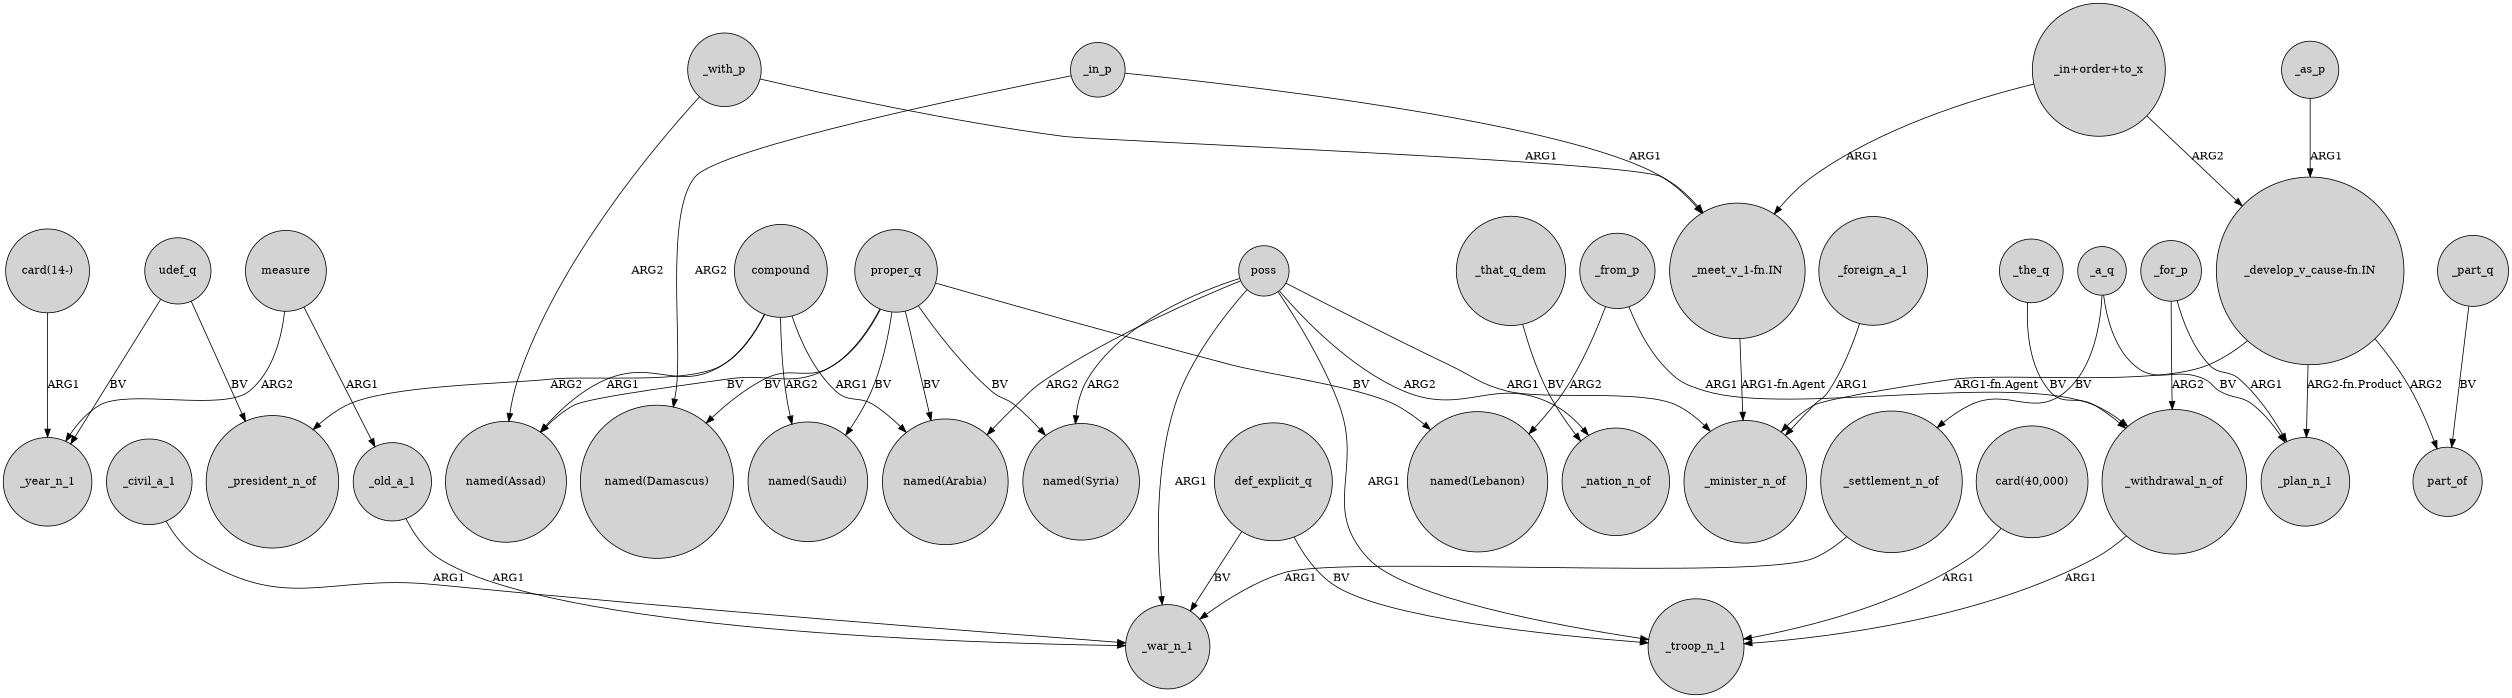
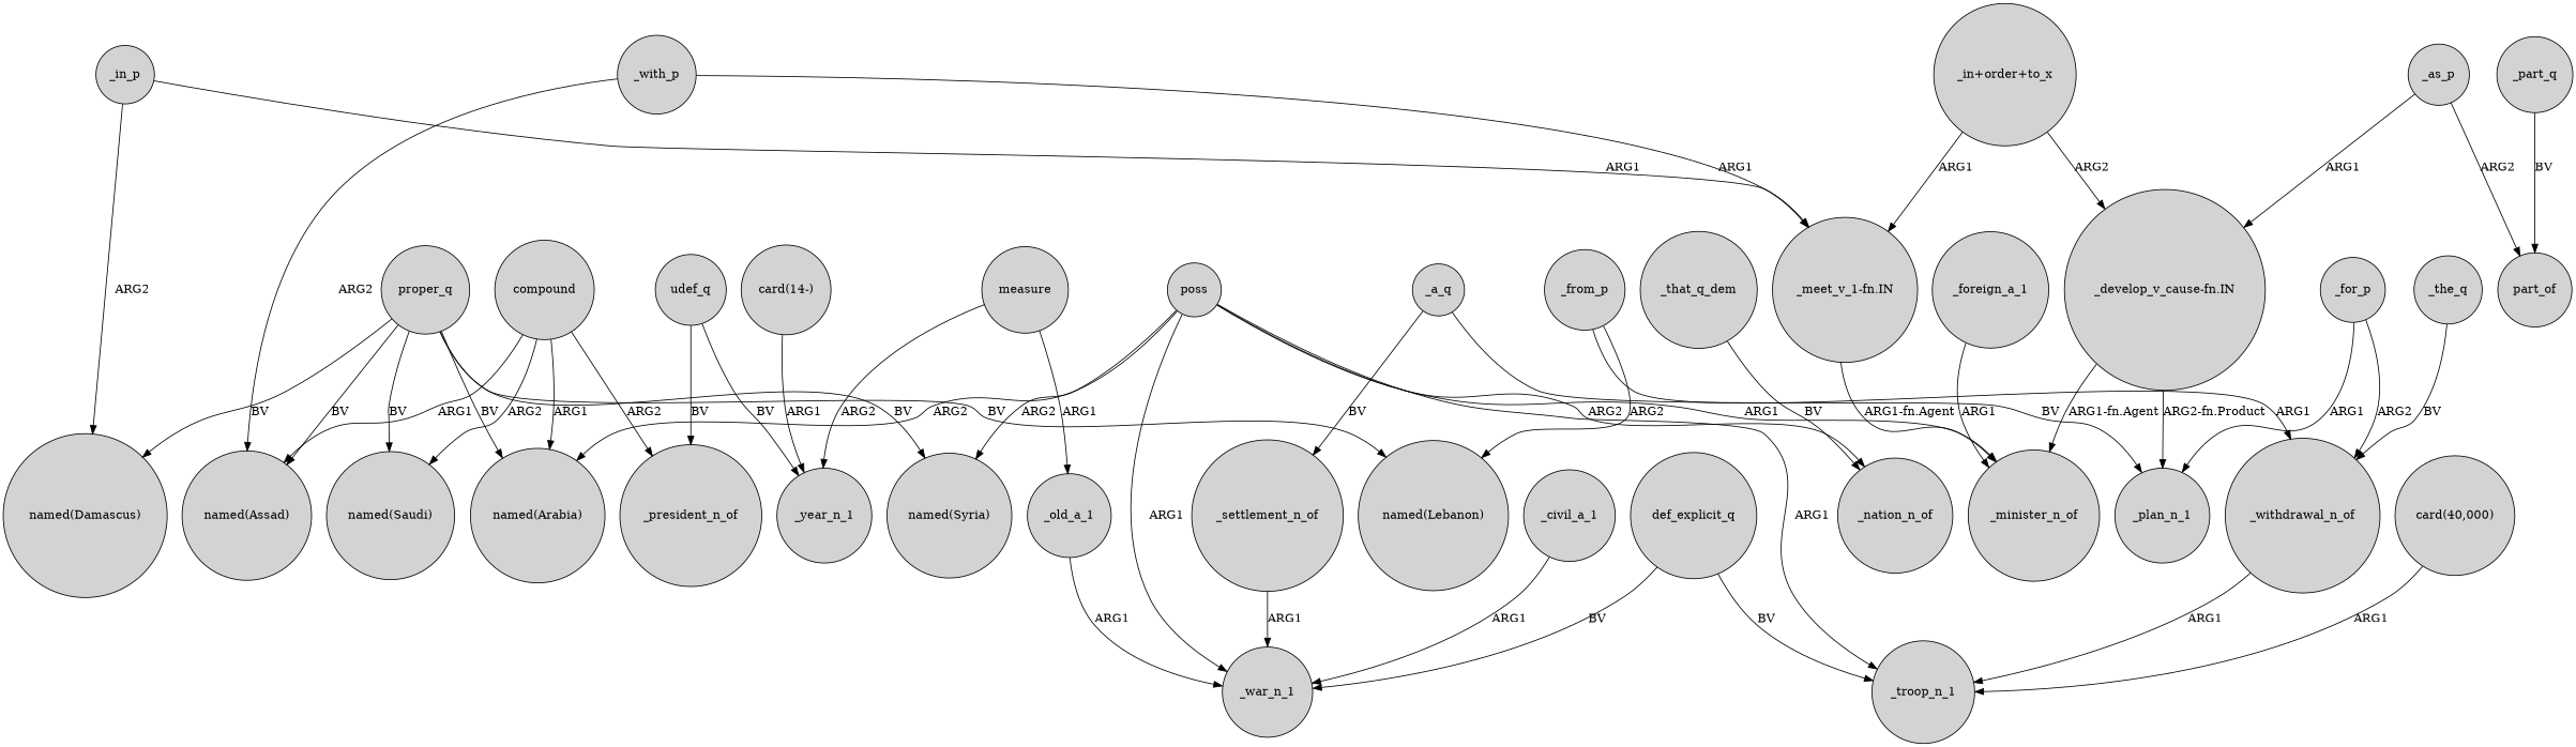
  digraph {
    node [shape=circle style=filled]
    def_explicit_q
    _war_n_1
    _troop_n_1
    compound
    "named(Arabia)"
    _president_n_of
    "named(Saudi)"
    "named(Assad)"
    "card(14-)"
    _year_n_1
    proper_q
    "named(Lebanon)"
    "named(Damascus)"
    "named(Syria)"
    "card(40,000)"
    _from_p
    _withdrawal_n_of
    _a_q
    _settlement_n_of
    _plan_n_1
    _in_p
    "_meet_v_1-fn.IN"
    _minister_n_of
    _the_q
    measure
    _old_a_1
    _as_p
    part_of
    "_develop_v_cause-fn.IN"
    poss
    _nation_n_of
    _for_p
    _foreign_a_1
    _part_q
    _civil_a_1
    _with_p
    "_in+order+to_x"
    udef_q
    _that_q_dem
    def_explicit_q -> _war_n_1 [label=BV]
    def_explicit_q -> _troop_n_1 [label=BV]
    compound -> "named(Arabia)" [label=ARG1]
    compound -> _president_n_of [label=ARG2]
    compound -> "named(Saudi)" [label=ARG2]
    compound -> "named(Assad)" [label=ARG1]
    "card(14-)" -> _year_n_1 [label=ARG1]
    proper_q -> "named(Arabia)" [label=BV]
    proper_q -> "named(Saudi)" [label=BV]
    proper_q -> "named(Assad)" [label=BV]
    proper_q -> "named(Lebanon)" [label=BV]
    proper_q -> "named(Damascus)" [label=BV]
    proper_q -> "named(Syria)" [label=BV]
    "card(40,000)" -> _troop_n_1 [label=ARG1]
    _from_p -> "named(Lebanon)" [label=ARG2]
    _from_p -> _withdrawal_n_of [label=ARG1]
    _withdrawal_n_of -> _troop_n_1 [label=ARG1]
    _a_q -> _settlement_n_of [label=BV]
    _a_q -> _plan_n_1 [label=BV]
    _settlement_n_of -> _war_n_1 [label=ARG1]
    _in_p -> "named(Damascus)" [label=ARG2]
    _in_p -> "_meet_v_1-fn.IN" [label=ARG1]
    "_meet_v_1-fn.IN" -> _minister_n_of [label="ARG1-fn.Agent"]
    _the_q -> _withdrawal_n_of [label=BV]
    measure -> _year_n_1 [label=ARG2]
    measure -> _old_a_1 [label=ARG1]
    _old_a_1 -> _war_n_1 [label=ARG1]
-   "_develop_v_cause-fn.IN" -> part_of [label=ARG2]
+   _as_p -> part_of [label=ARG2]
    _as_p -> "_develop_v_cause-fn.IN" [label=ARG1]
    "_develop_v_cause-fn.IN" -> _plan_n_1 [label="ARG2-fn.Product"]
    "_develop_v_cause-fn.IN" -> _minister_n_of [label="ARG1-fn.Agent"]
    poss -> _war_n_1 [label=ARG1]
    poss -> _troop_n_1 [label=ARG1]
    poss -> "named(Arabia)" [label=ARG2]
    poss -> "named(Syria)" [label=ARG2]
    poss -> _minister_n_of [label=ARG1]
    poss -> _nation_n_of [label=ARG2]
    _for_p -> _withdrawal_n_of [label=ARG2]
    _for_p -> _plan_n_1 [label=ARG1]
    _foreign_a_1 -> _minister_n_of [label=ARG1]
    _part_q -> part_of [label=BV]
    _civil_a_1 -> _war_n_1 [label=ARG1]
    _with_p -> "named(Assad)" [label=ARG2]
    _with_p -> "_meet_v_1-fn.IN" [label=ARG1]
    "_in+order+to_x" -> "_meet_v_1-fn.IN" [label=ARG1]
    "_in+order+to_x" -> "_develop_v_cause-fn.IN" [label=ARG2]
    udef_q -> _president_n_of [label=BV]
    udef_q -> _year_n_1 [label=BV]
    _that_q_dem -> _nation_n_of [label=BV]
  }
